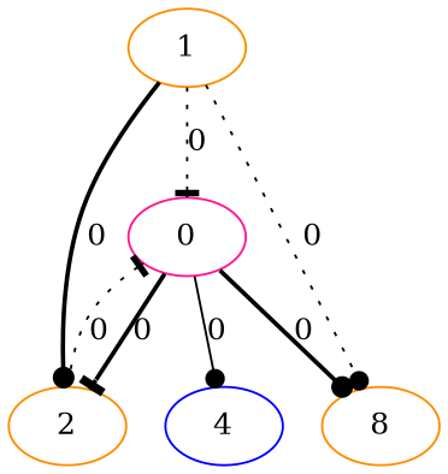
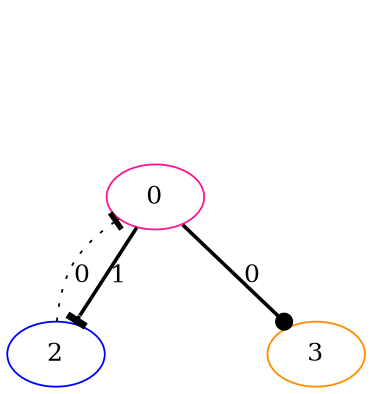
  digraph {
    node [color=blue]
    edge [arrowhead=dot style=bold]
    0 [color=deeppink]
-   2 [color=darkorange]
-   3 [color=darkorange label=8]
-   4
-   1 [color=darkorange]
-   0 -> 2 [arrowhead=tee label=0]
+   2
+   3 [color=darkorange]
+   0 -> 2 [arrowhead=tee label=1]
    0 -> 3 [label=0]
-   0 -> 4 [label=0 style=solid]
    2 -> 0 [arrowhead=tee label=0 style=dotted]
-   1 -> 0 [arrowhead=tee label=0 style=dotted]
-   1 -> 2 [label=0]
-   1 -> 3 [label=0 style=dotted]
  }
